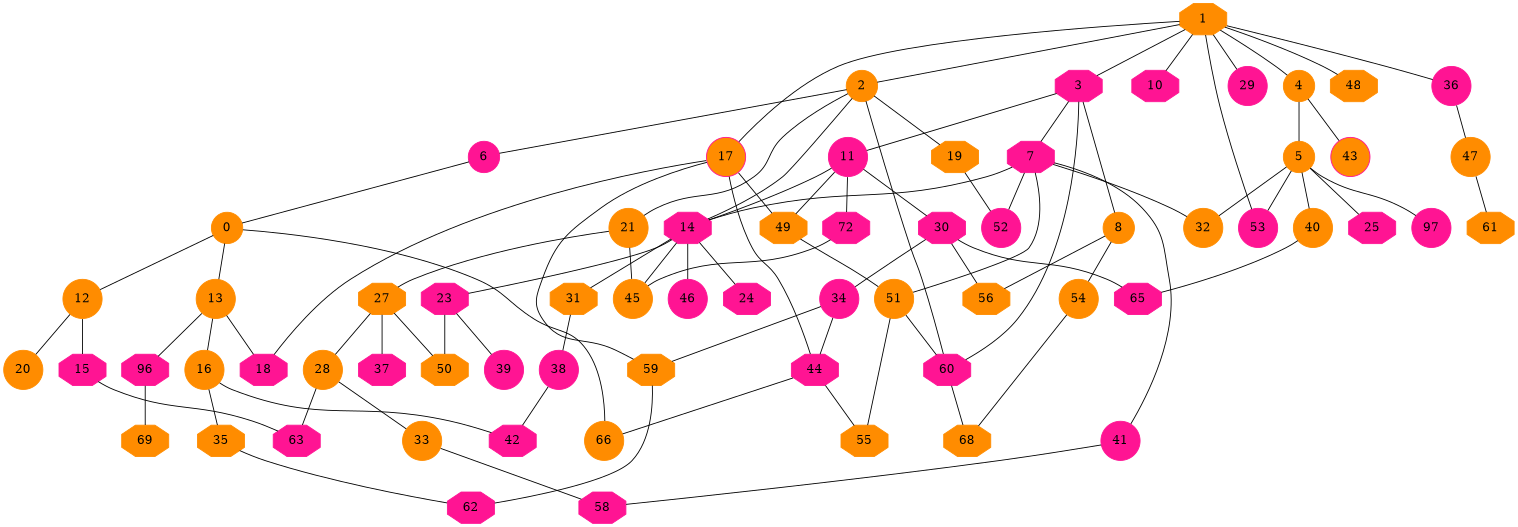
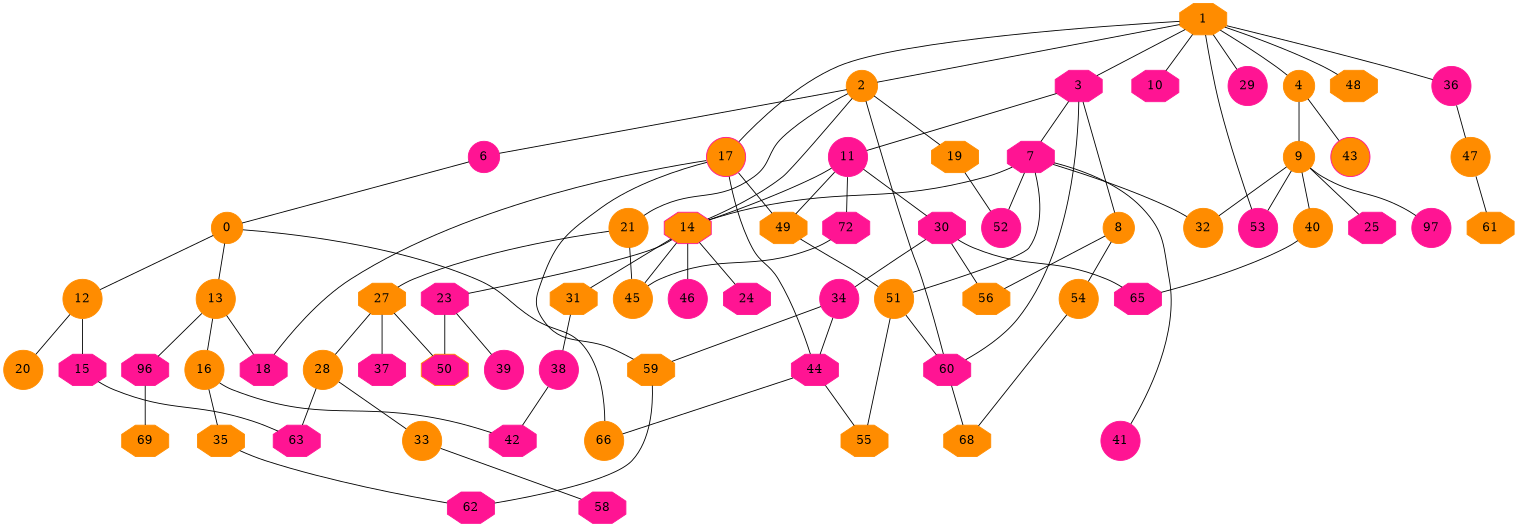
  graph {
    node [color=deeppink shape=octagon style=filled]
    1 [color=darkorange]
    2 [color=darkorange shape=circle]
    3
    4 [color=darkorange shape=circle]
    10
    17 [fillcolor=darkorange shape=circle]
    29 [shape=circle]
    36 [shape=circle]
    48 [color=darkorange]
    53 [shape=circle]
    6 [shape=circle]
-   14
+   14 [fillcolor=darkorange]
    19 [color=darkorange]
    21 [color=darkorange shape=circle]
    60
    7
    8 [color=darkorange shape=circle]
    11 [shape=circle]
-   5 [color=darkorange shape=circle]
+   5 [color=darkorange shape=circle label=9]
    43 [fillcolor=darkorange shape=circle]
    49 [color=darkorange]
    18
    44
    59 [color=darkorange]
    47 [color=darkorange shape=circle]
    n26 [color=darkorange label=0 shape=circle]
    23
    24
    31 [color=darkorange]
    45 [color=darkorange shape=circle]
    46 [shape=circle]
    52 [shape=circle]
    27 [color=darkorange]
    68 [color=darkorange]
    32 [color=darkorange shape=circle]
    41 [shape=circle]
    51 [color=darkorange shape=circle]
    54 [color=darkorange shape=circle]
    56 [color=darkorange]
    n40 [label=72]
    30
    25
    40 [color=darkorange shape=circle]
    n44 [label=97 shape=circle]
    65
    12 [color=darkorange shape=circle]
    13 [color=darkorange shape=circle]
    66 [color=darkorange shape=circle]
    58
    55 [color=darkorange]
    15
    20 [color=darkorange shape=circle]
    16 [color=darkorange shape=circle]
    n54 [label=96]
    34 [shape=circle]
    63
    35 [color=darkorange]
    42
    69 [color=darkorange]
    39 [shape=circle]
-   50 [color=darkorange]
+   50 [color=darkorange fillcolor=deeppink]
    38 [shape=circle]
    62
    28 [color=darkorange shape=circle]
    37
    33 [color=darkorange shape=circle]
    61 [color=darkorange]
    1 -- 2
    1 -- 3
    1 -- 4
    1 -- 10
    1 -- 17
    1 -- 29
    1 -- 36
    1 -- 48
    1 -- 53
    2 -- 6
    2 -- 14
    2 -- 19
    2 -- 21
    2 -- 60
    3 -- 60
    3 -- 7
    3 -- 8
    3 -- 11
    4 -- 5
    4 -- 43
    17 -- 49
    17 -- 18
    17 -- 44
    17 -- 59
    36 -- 47
    6 -- n26
    14 -- 23
    14 -- 24
    14 -- 31
    14 -- 45
    14 -- 46
    19 -- 52
    21 -- 45
    21 -- 27
    60 -- 68
    7 -- 14
    7 -- 52
    7 -- 32
    7 -- 41
    7 -- 51
    8 -- 54
    8 -- 56
    11 -- 14
    11 -- 49
    11 -- n40
    11 -- 30
    5 -- 53
    5 -- 32
    5 -- 25
    5 -- 40
    5 -- n44
    49 -- 51
    44 -- 66
    44 -- 55
    59 -- 62
    47 -- 61
    n26 -- 12
    n26 -- 13
    n26 -- 66
    23 -- 39
    23 -- 50
    31 -- 38
    27 -- 50
    27 -- 28
    27 -- 37
-   41 -- 58
    51 -- 60
    51 -- 55
    54 -- 68
    n40 -- 45
    30 -- 56
    30 -- 65
    30 -- 34
    40 -- 65
    12 -- 15
    12 -- 20
    13 -- 18
    13 -- 16
    13 -- n54
    15 -- 63
    16 -- 35
    16 -- 42
    n54 -- 69
    34 -- 44
    34 -- 59
    35 -- 62
    38 -- 42
    28 -- 63
    28 -- 33
    33 -- 58
  }
